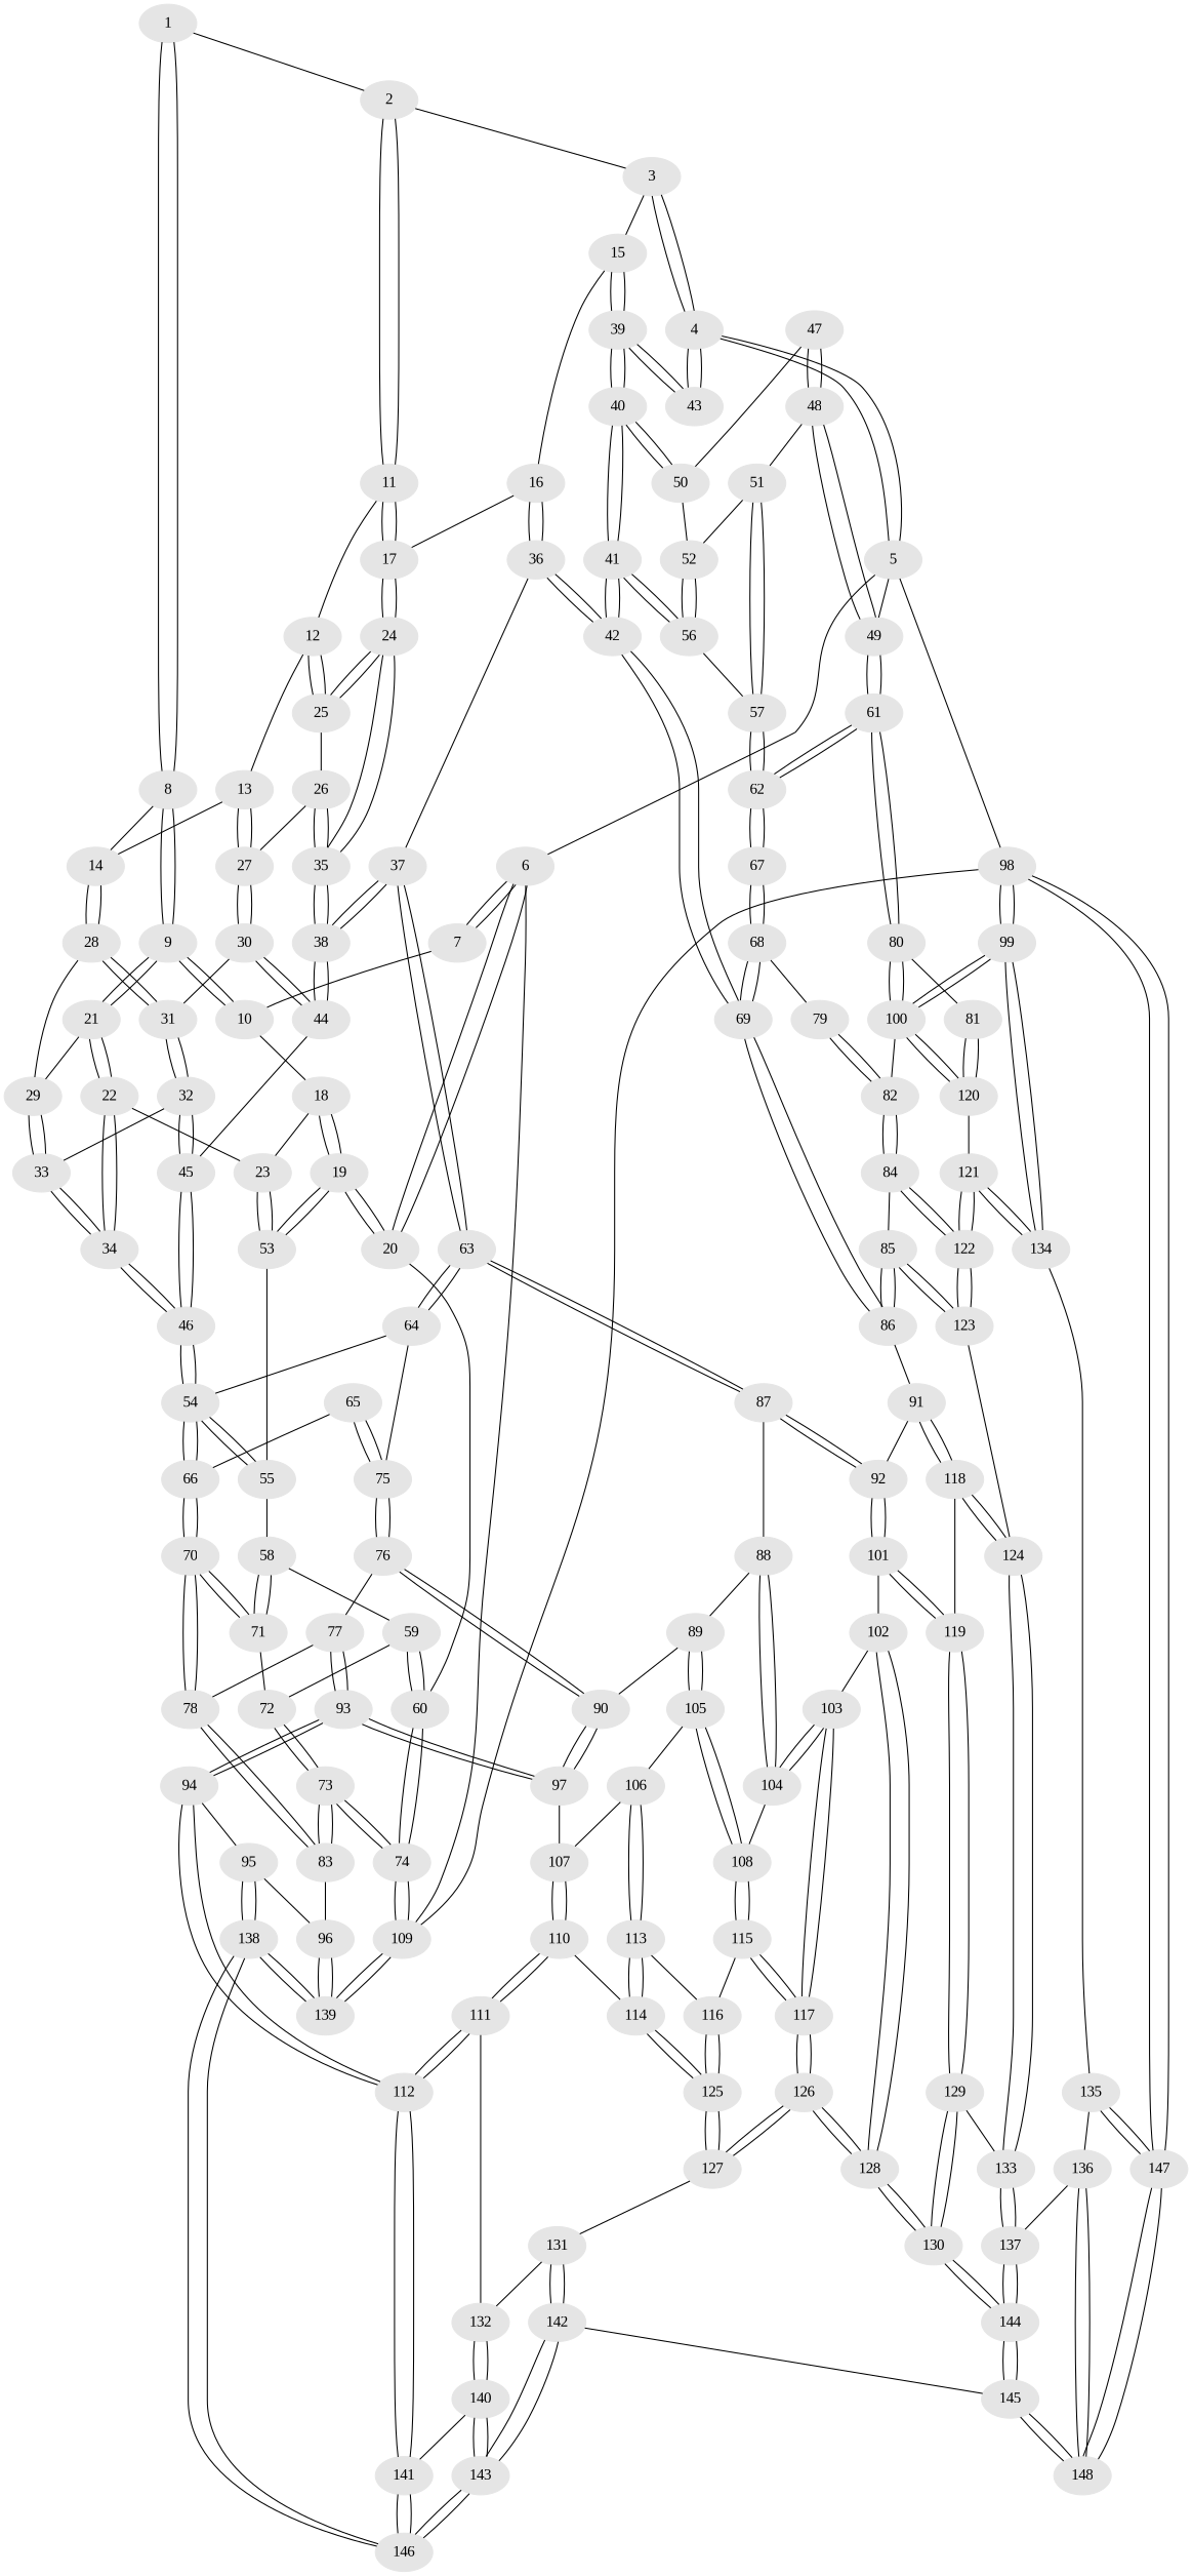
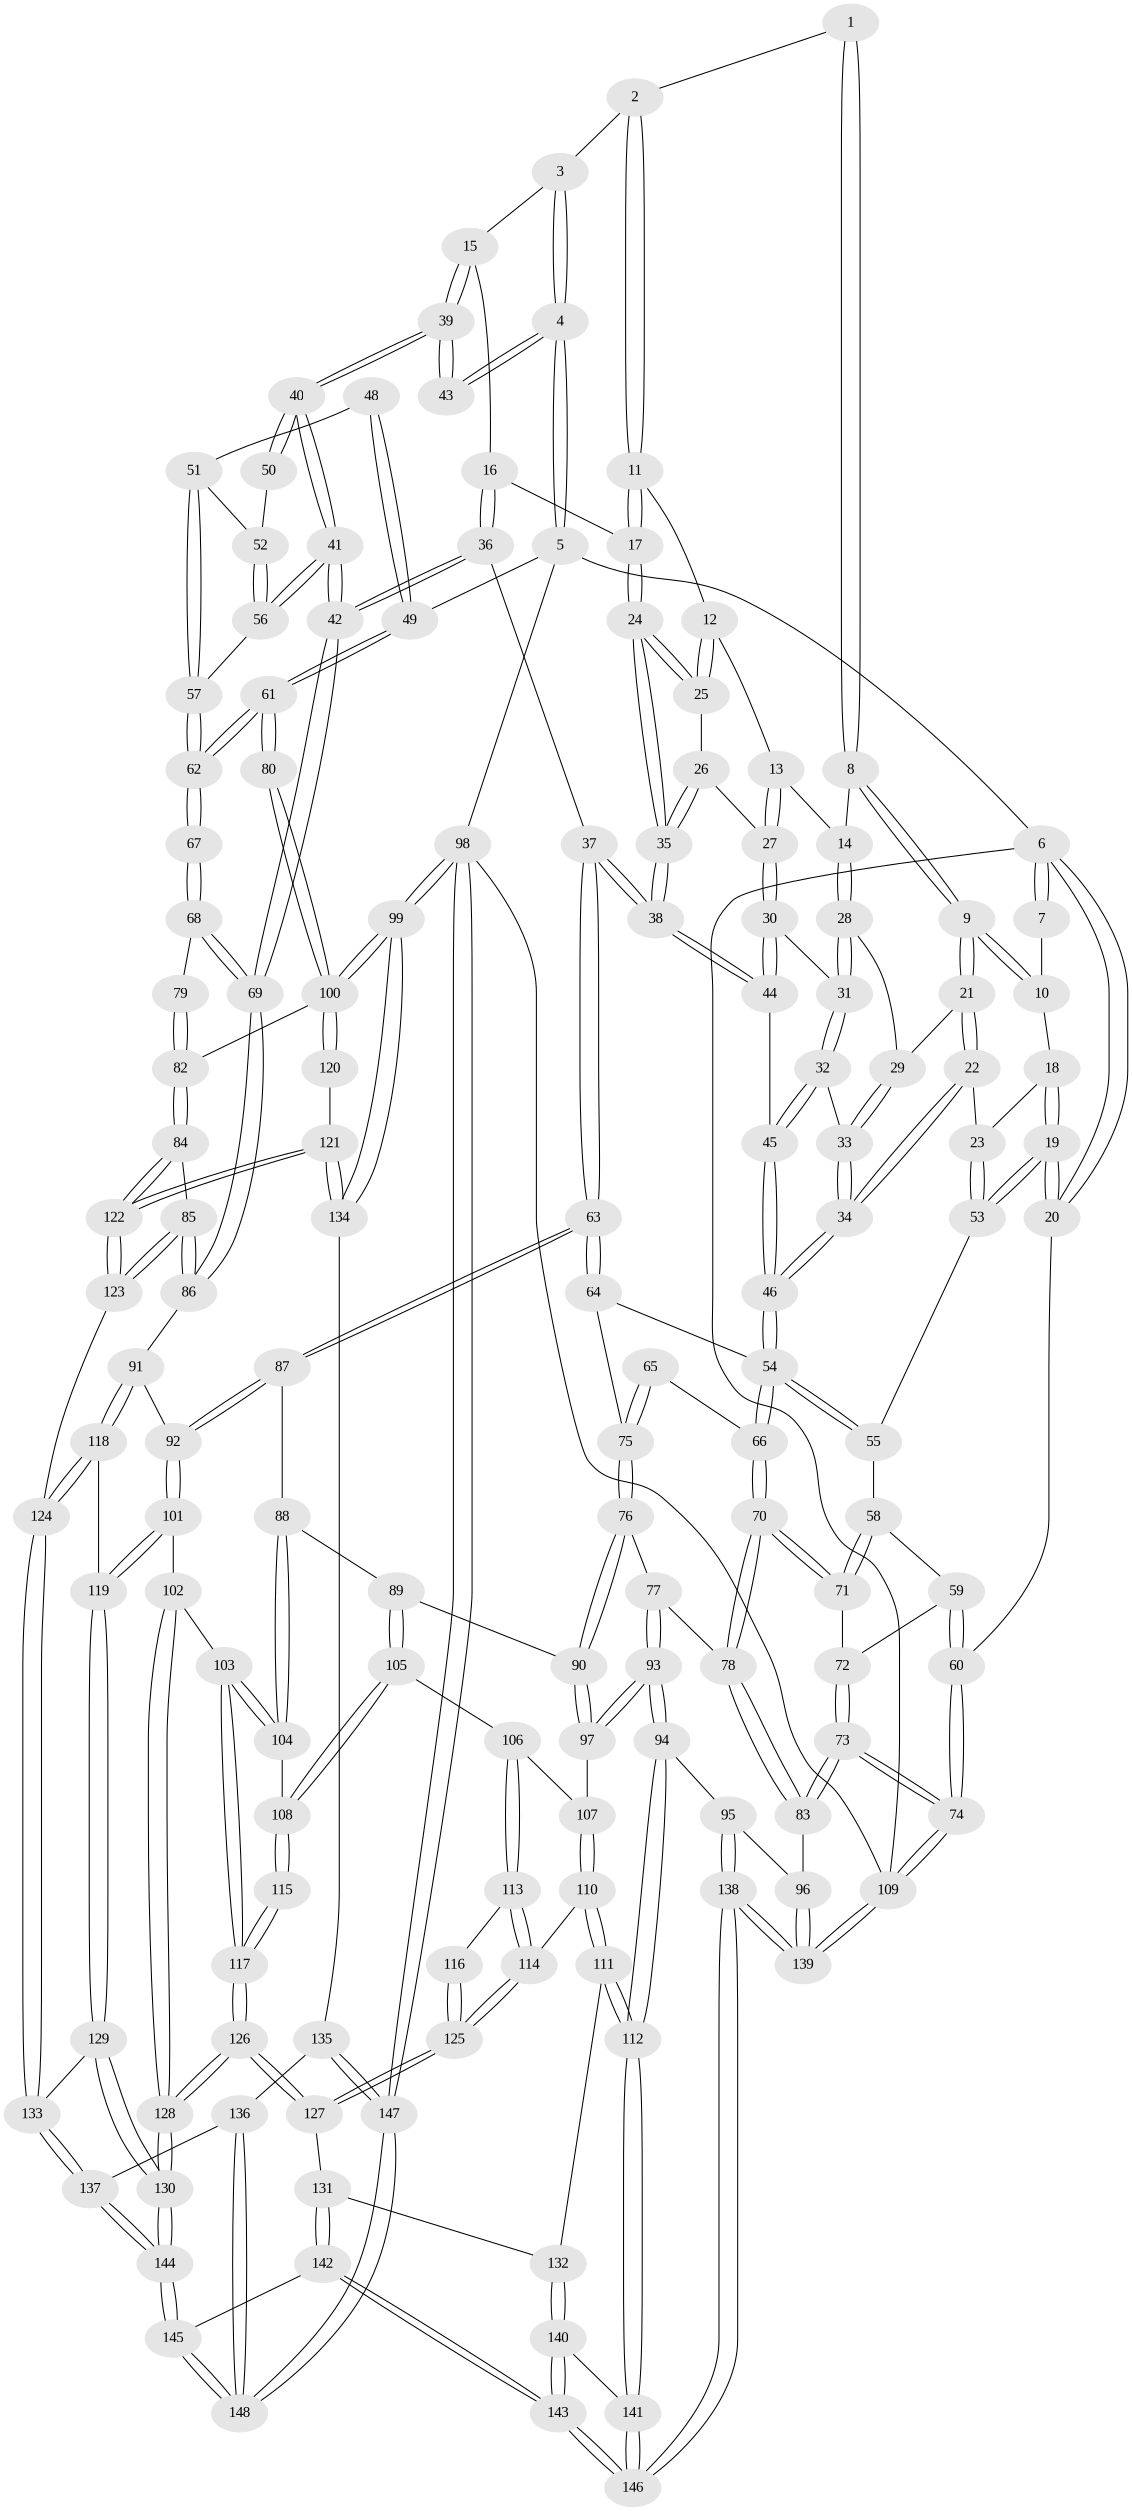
  graph {
    fontname="Liberation Serif"
    node [color=gray90 fontname="Liberation Serif" style=filled]
    edge [fontname="Liberation Serif"]
    1
    2
    8
    3
    11
    9
    14
    4
    15
    12
    17
    5
    43
    16
    39
    6
    49
    98
    7
    20
    109
    61
    99
    147
    10
    60
    139
    18
    21
    28
    22
    29
    19
    23
    13
    25
    24
    27
    26
    30
    31
    36
    40
    37
    42
    35
    53
    55
    74
    34
    33
    46
    38
    44
    32
    45
    54
    63
    69
    64
    87
    41
    50
    56
    52
    57
    86
    66
-   47
    48
    51
    62
    80
    58
    70
    59
    71
    67
    72
    73
-   81
    100
    68
    75
    88
    92
    65
    76
    78
    79
    82
    91
    83
    96
    77
    90
    93
    97
    94
    84
    120
    121
    85
    122
    123
    124
    118
    89
    104
    101
    105
    108
    106
    107
    119
    102
    95
    112
    138
    141
    146
    110
    134
    148
    135
    103
    128
    129
    117
    130
    126
    115
    113
    114
    116
    111
    132
    125
    140
    127
    133
    137
    131
    142
    144
    145
    143
    136
    1 -- 2
    1 -- 8
    1 -- 8
    2 -- 3
    2 -- 11
    2 -- 11
    8 -- 9
    8 -- 9
    8 -- 14
    3 -- 4
    3 -- 4
    3 -- 15
    11 -- 12
    11 -- 17
    11 -- 17
    9 -- 10
    9 -- 10
    9 -- 21
    9 -- 21
    14 -- 28
    14 -- 28
    4 -- 5
    4 -- 5
    4 -- 43
    4 -- 43
    15 -- 16
    15 -- 39
    15 -- 39
    12 -- 13
    12 -- 25
    12 -- 25
    17 -- 24
    17 -- 24
    5 -- 6
    5 -- 49
    5 -- 98
    16 -- 17
    16 -- 36
    16 -- 36
    39 -- 43
    39 -- 43
    39 -- 40
    39 -- 40
    6 -- 7
    6 -- 7
    6 -- 20
    6 -- 20
    6 -- 109
    49 -- 61
    49 -- 61
    98 -- 109
    98 -- 99
    98 -- 99
    98 -- 147
    98 -- 147
    7 -- 10
    20 -- 60
    109 -- 139
    109 -- 139
    61 -- 62
    61 -- 62
    61 -- 80
    61 -- 80
    99 -- 100
    99 -- 100
    99 -- 134
    99 -- 134
    147 -- 148
    147 -- 148
    10 -- 18
    60 -- 74
    60 -- 74
    18 -- 19
    18 -- 19
    18 -- 23
    21 -- 22
    21 -- 22
    21 -- 29
    28 -- 29
    28 -- 31
    28 -- 31
    22 -- 23
    22 -- 34
    22 -- 34
    29 -- 33
    29 -- 33
    19 -- 20
    19 -- 20
    19 -- 53
    19 -- 53
    23 -- 53
    23 -- 53
    13 -- 14
    13 -- 27
    13 -- 27
    25 -- 26
    24 -- 25
    24 -- 25
    24 -- 35
    24 -- 35
    27 -- 30
    27 -- 30
    26 -- 27
    26 -- 35
    26 -- 35
    30 -- 31
    30 -- 44
    30 -- 44
    31 -- 32
    31 -- 32
    36 -- 37
    36 -- 42
    36 -- 42
    40 -- 41
    40 -- 41
    40 -- 50
    40 -- 50
    37 -- 38
    37 -- 38
    37 -- 63
    37 -- 63
    42 -- 69
    42 -- 69
    35 -- 38
    35 -- 38
    53 -- 55
    55 -- 58
    74 -- 109
    74 -- 109
    34 -- 46
    34 -- 46
    33 -- 34
    33 -- 34
    46 -- 54
    46 -- 54
    38 -- 44
    38 -- 44
    44 -- 45
    32 -- 33
    32 -- 45
    32 -- 45
    45 -- 46
    45 -- 46
    54 -- 55
    54 -- 55
    54 -- 66
    54 -- 66
    63 -- 64
    63 -- 64
    63 -- 87
    63 -- 87
    69 -- 86
    69 -- 86
    64 -- 54
    64 -- 75
    87 -- 88
    87 -- 92
    87 -- 92
    41 -- 42
    41 -- 42
    41 -- 56
    41 -- 56
    50 -- 52
    56 -- 57
    52 -- 56
    52 -- 56
    57 -- 62
    57 -- 62
    86 -- 91
    66 -- 70
    66 -- 70
-   47 -- 50
-   47 -- 48
-   47 -- 48
    48 -- 49
    48 -- 49
    48 -- 51
    51 -- 52
    51 -- 57
    51 -- 57
    62 -- 67
    62 -- 67
-   80 -- 81
    80 -- 100
    80 -- 100
    58 -- 59
    58 -- 71
    58 -- 71
    70 -- 71
    70 -- 71
    70 -- 78
    70 -- 78
    59 -- 60
    59 -- 60
    59 -- 72
    71 -- 72
    67 -- 68
    67 -- 68
    72 -- 73
    72 -- 73
    73 -- 74
    73 -- 74
    73 -- 83
    73 -- 83
-   81 -- 120
-   81 -- 120
    100 -- 82
    100 -- 120
    100 -- 120
    68 -- 69
    68 -- 69
    68 -- 79
    75 -- 76
    75 -- 76
    88 -- 89
    88 -- 104
    88 -- 104
    92 -- 101
    92 -- 101
    65 -- 66
    65 -- 75
    65 -- 75
    76 -- 77
    76 -- 90
    76 -- 90
    78 -- 83
    78 -- 83
    79 -- 82
    79 -- 82
    82 -- 84
    82 -- 84
    91 -- 92
    91 -- 118
    91 -- 118
    83 -- 96
    96 -- 139
    96 -- 139
    77 -- 78
    77 -- 93
    77 -- 93
    90 -- 97
    90 -- 97
    93 -- 97
    93 -- 97
    93 -- 94
    93 -- 94
    97 -- 107
    94 -- 95
    94 -- 112
    94 -- 112
    84 -- 85
    84 -- 122
    84 -- 122
    120 -- 121
    121 -- 122
    121 -- 122
    121 -- 134
    121 -- 134
    85 -- 86
    85 -- 86
    85 -- 123
    85 -- 123
    122 -- 123
    122 -- 123
    123 -- 124
    124 -- 133
    124 -- 133
    118 -- 124
    118 -- 124
    118 -- 119
    89 -- 90
    89 -- 105
    89 -- 105
    104 -- 108
    101 -- 119
    101 -- 119
    101 -- 102
    105 -- 108
    105 -- 108
    105 -- 106
    108 -- 115
    108 -- 115
    106 -- 107
    106 -- 113
    106 -- 113
    107 -- 110
    107 -- 110
    119 -- 129
    119 -- 129
    102 -- 103
    102 -- 128
    102 -- 128
    95 -- 96
    95 -- 138
    95 -- 138
    112 -- 141
    112 -- 141
    138 -- 139
    138 -- 139
    138 -- 146
    138 -- 146
    141 -- 146
    141 -- 146
    110 -- 114
    110 -- 111
    110 -- 111
    134 -- 135
    135 -- 147
    135 -- 147
    135 -- 136
    103 -- 104
    103 -- 104
    103 -- 117
    103 -- 117
    128 -- 130
    128 -- 130
    129 -- 130
    129 -- 130
    129 -- 133
    117 -- 126
    117 -- 126
    130 -- 144
    130 -- 144
    126 -- 128
    126 -- 128
    126 -- 127
    126 -- 127
    115 -- 117
    115 -- 117
-   115 -- 116
    113 -- 114
    113 -- 114
    113 -- 116
    114 -- 125
    114 -- 125
    116 -- 125
    116 -- 125
    111 -- 112
    111 -- 112
    111 -- 132
    132 -- 140
    132 -- 140
    125 -- 127
    125 -- 127
    140 -- 141
    140 -- 143
    140 -- 143
    127 -- 131
    133 -- 137
    133 -- 137
    137 -- 144
    137 -- 144
    131 -- 132
    131 -- 142
    131 -- 142
    142 -- 145
    142 -- 143
    142 -- 143
    144 -- 145
    144 -- 145
    145 -- 148
    145 -- 148
    143 -- 146
    143 -- 146
    136 -- 148
    136 -- 148
    136 -- 137
  }
